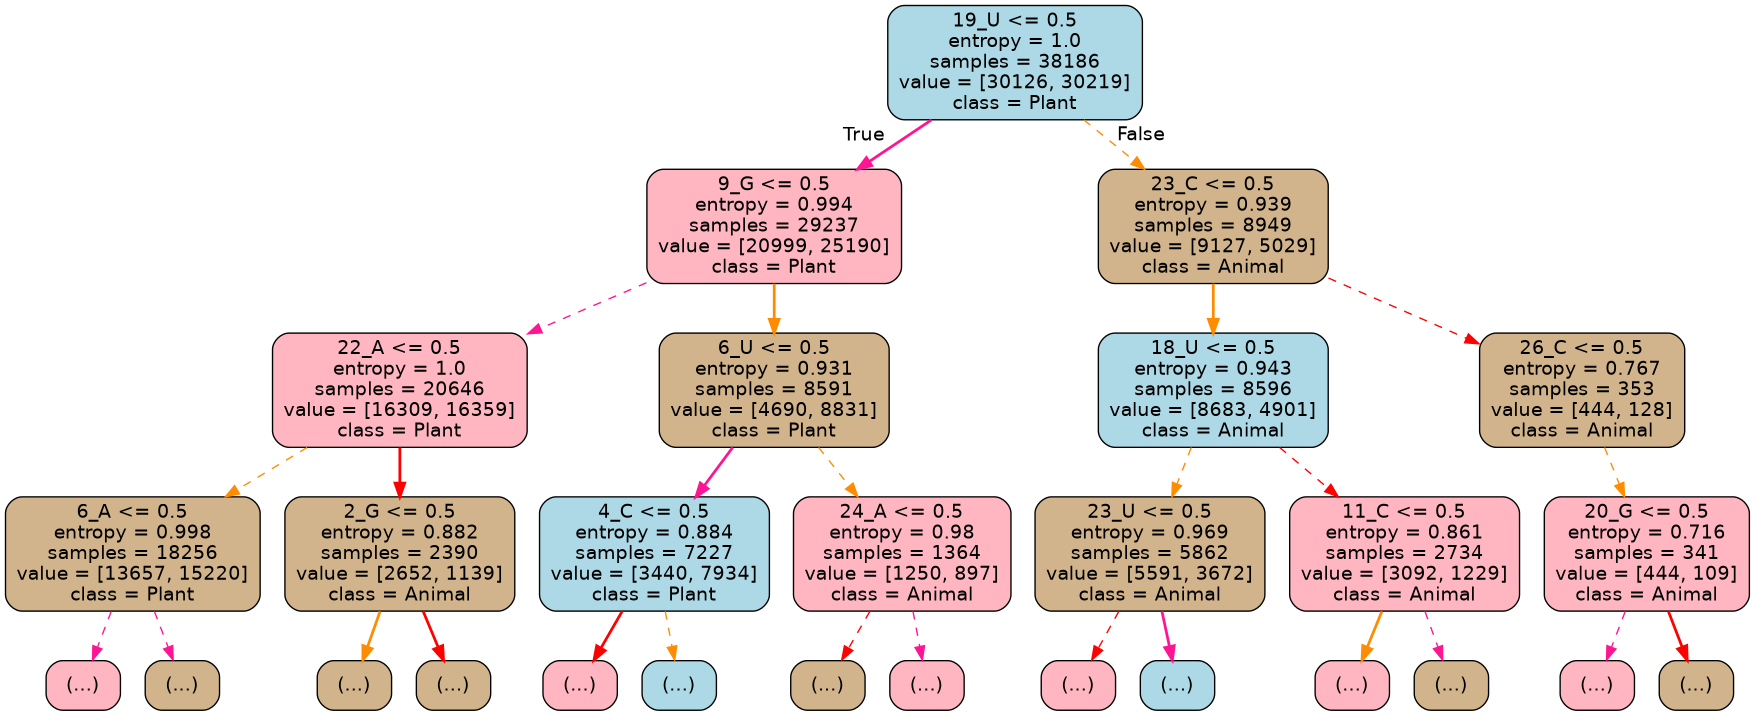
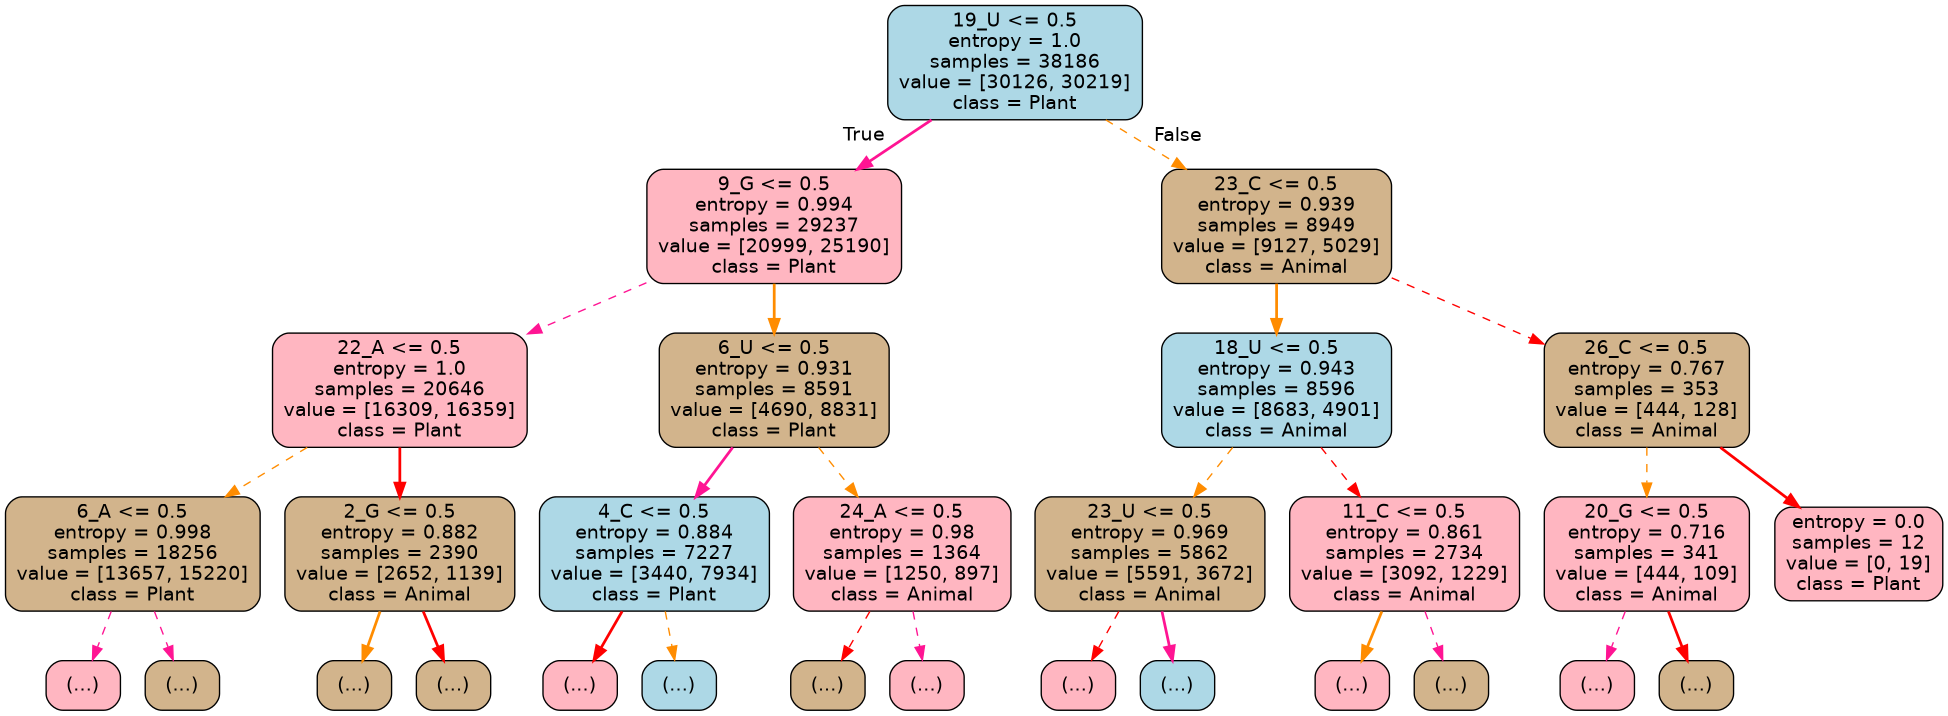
  digraph {
    node [color=black fillcolor=lightpink fontname=helvetica shape=box style="filled, rounded"]
    edge [fontname=helvetica color=darkorange style=dashed]
    n1 [fillcolor=lightblue label="19_U <= 0.5\nentropy = 1.0\nsamples = 38186\nvalue = [30126, 30219]\nclass = Plant"]
    n2 [label="9_G <= 0.5\nentropy = 0.994\nsamples = 29237\nvalue = [20999, 25190]\nclass = Plant"]
    n3 [fillcolor=tan label="23_C <= 0.5\nentropy = 0.939\nsamples = 8949\nvalue = [9127, 5029]\nclass = Animal"]
    n4 [label="22_A <= 0.5\nentropy = 1.0\nsamples = 20646\nvalue = [16309, 16359]\nclass = Plant"]
    n5 [fillcolor=tan label="6_U <= 0.5\nentropy = 0.931\nsamples = 8591\nvalue = [4690, 8831]\nclass = Plant"]
    n6 [fillcolor=tan label="6_A <= 0.5\nentropy = 0.998\nsamples = 18256\nvalue = [13657, 15220]\nclass = Plant"]
    n7 [fillcolor=tan label="2_G <= 0.5\nentropy = 0.882\nsamples = 2390\nvalue = [2652, 1139]\nclass = Animal"]
    n8 [label="(...)"]
    n9 [fillcolor=tan label="(...)"]
    n10 [fillcolor=tan label="(...)"]
    n11 [fillcolor=tan label="(...)"]
    n12 [fillcolor=lightblue label="4_C <= 0.5\nentropy = 0.884\nsamples = 7227\nvalue = [3440, 7934]\nclass = Plant"]
    n13 [label="24_A <= 0.5\nentropy = 0.98\nsamples = 1364\nvalue = [1250, 897]\nclass = Animal"]
    n14 [label="(...)"]
    n15 [fillcolor=lightblue label="(...)"]
    n16 [fillcolor=tan label="(...)"]
    n17 [label="(...)"]
    n18 [fillcolor=lightblue label="18_U <= 0.5\nentropy = 0.943\nsamples = 8596\nvalue = [8683, 4901]\nclass = Animal"]
    n19 [fillcolor=tan label="26_C <= 0.5\nentropy = 0.767\nsamples = 353\nvalue = [444, 128]\nclass = Animal"]
    n20 [fillcolor=tan label="23_U <= 0.5\nentropy = 0.969\nsamples = 5862\nvalue = [5591, 3672]\nclass = Animal"]
    n21 [label="11_C <= 0.5\nentropy = 0.861\nsamples = 2734\nvalue = [3092, 1229]\nclass = Animal"]
    n22 [label="(...)"]
    n23 [fillcolor=lightblue label="(...)"]
    n24 [label="(...)"]
    n25 [fillcolor=tan label="(...)"]
    n26 [label="20_G <= 0.5\nentropy = 0.716\nsamples = 341\nvalue = [444, 109]\nclass = Animal"]
+   n27 [label="entropy = 0.0\nsamples = 12\nvalue = [0, 19]\nclass = Plant"]
    n28 [label="(...)"]
    n29 [fillcolor=tan label="(...)"]
    n1 -> n2 [headlabel=True labelangle=45 labeldistance=2.5 color=deeppink style=bold]
    n1 -> n3 [headlabel=False labelangle=-45 labeldistance=2.5]
    n2 -> n4 [color=deeppink]
    n2 -> n5 [style=bold]
    n3 -> n18 [style=bold]
    n3 -> n19 [color=red]
    n4 -> n6
    n4 -> n7 [color=red style=bold]
    n5 -> n12 [color=deeppink style=bold]
    n5 -> n13
    n6 -> n8 [color=deeppink]
    n6 -> n9 [color=deeppink]
    n7 -> n10 [style=bold]
    n7 -> n11 [color=red style=bold]
    n12 -> n14 [color=red style=bold]
    n12 -> n15
    n13 -> n16 [color=red]
    n13 -> n17 [color=deeppink]
    n18 -> n20
    n18 -> n21 [color=red]
    n19 -> n26
+   n19 -> n27 [color=red style=bold]
    n20 -> n22 [color=red]
    n20 -> n23 [color=deeppink style=bold]
    n21 -> n24 [style=bold]
    n21 -> n25 [color=deeppink]
    n26 -> n28 [color=deeppink]
    n26 -> n29 [color=red style=bold]
  }
